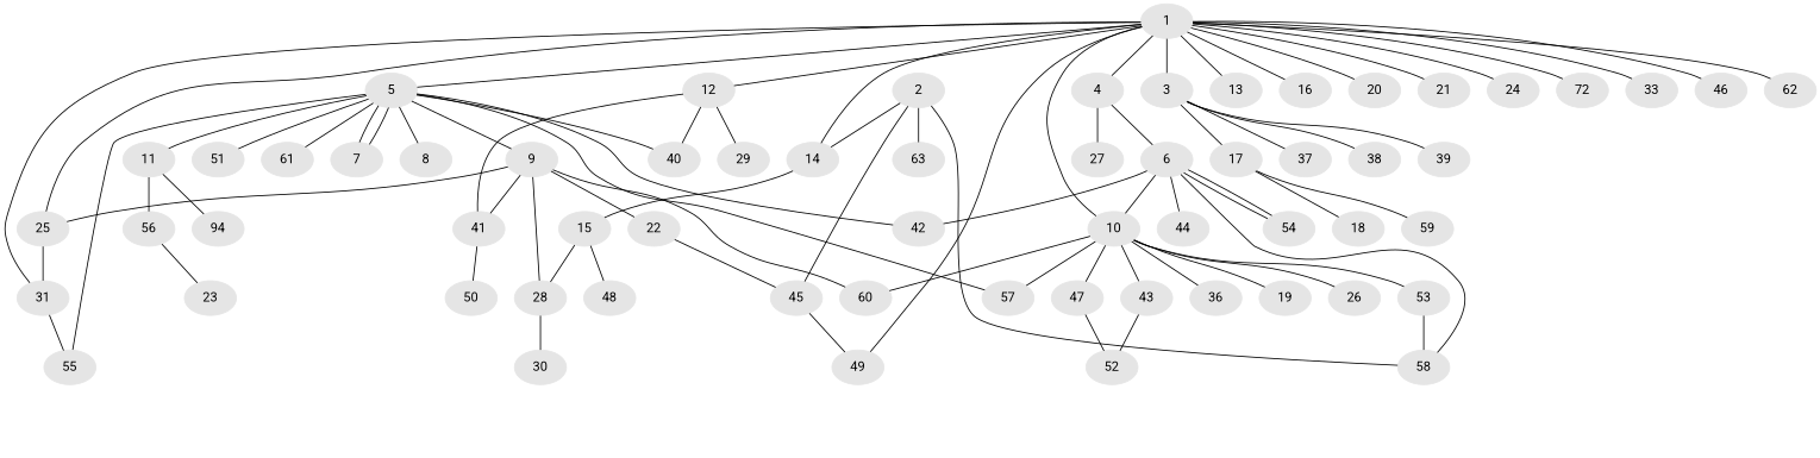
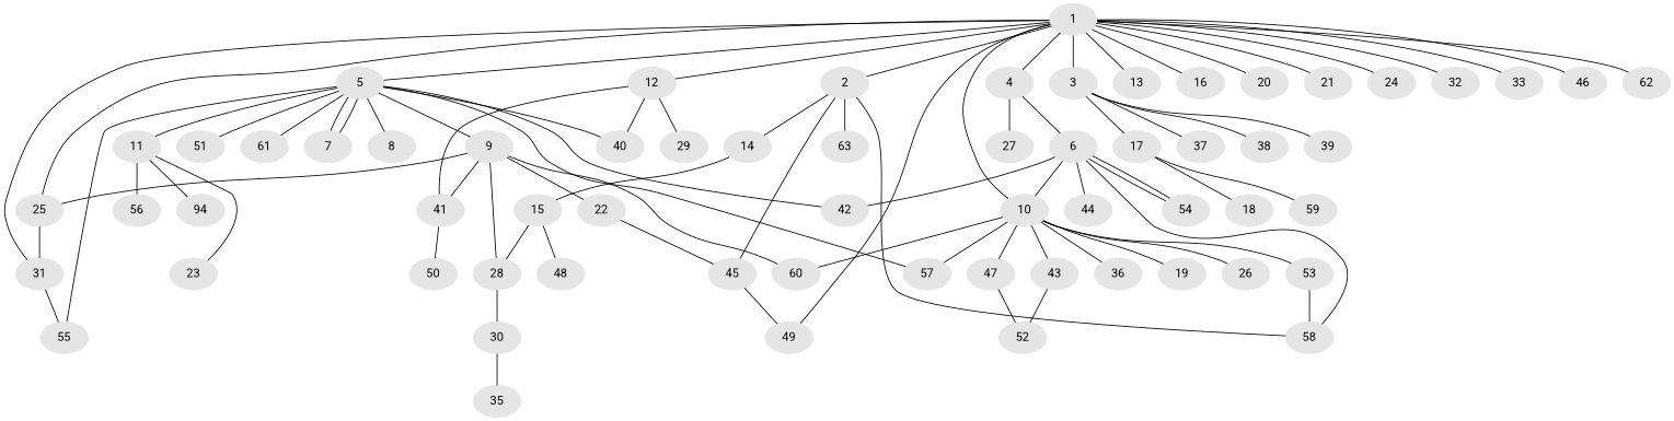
  graph {
    fontname=Roboto
    node [color=gray90 fontname=Roboto style=filled]
    edge [fontname=Roboto]
    1
    2
    3
    4
    5
    10
    12
    13
    16
    20
    21
    24
    25
    31
-   32 [label=72]
+   32
    33
    46
    49
    62
    14
    45
    58
    63
    17
    37
    38
    39
    6
    27
    7
    8
    9
    11
    40
    42
    51
    55
    57
    61
    60
    19
    26
    36
    43
    47
    53
    41
    29
    15
    18
    59
    44
    54
    22
    28
    23
    n57 [label=94]
    56
    30
    50
    52
    48
-   1 -- 14
+   35
+   1 -- 2
    1 -- 3
    1 -- 4
    1 -- 5
    1 -- 10
    1 -- 12
    1 -- 13
    1 -- 16
    1 -- 20
    1 -- 21
    1 -- 24
    1 -- 25
    1 -- 31
    1 -- 32
    1 -- 33
    1 -- 46
    1 -- 49
    1 -- 62
    2 -- 14
    2 -- 45
    2 -- 58
    2 -- 63
    3 -- 17
    3 -- 37
    3 -- 38
    3 -- 39
    4 -- 6
    4 -- 27
    5 -- 7
    5 -- 7
    5 -- 8
    5 -- 9
    5 -- 11
    5 -- 40
    5 -- 42
    5 -- 51
    5 -- 55
    5 -- 57
    5 -- 61
    10 -- 57
    10 -- 60
    10 -- 19
    10 -- 26
    10 -- 36
    10 -- 43
    10 -- 47
    10 -- 53
    12 -- 40
    12 -- 41
    12 -- 29
    25 -- 31
    31 -- 55
    14 -- 15
    45 -- 49
    17 -- 18
    17 -- 59
    6 -- 10
    6 -- 58
    6 -- 42
    6 -- 44
    6 -- 54
    6 -- 54
    9 -- 25
    9 -- 60
    9 -- 41
    9 -- 22
    9 -- 28
-   56 -- 23
+   11 -- 23
    11 -- n57
    11 -- 56
    43 -- 52
    47 -- 52
    53 -- 58
    41 -- 50
    15 -- 28
    15 -- 48
    22 -- 45
    28 -- 30
+   30 -- 35
  }
